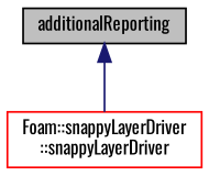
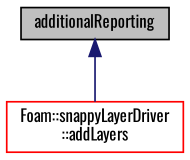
  digraph {
    rankdir=TB
    fontname=Oswald
    node [fontname=Oswald fontsize=10 shape=record]
    n1 [color=black fillcolor=grey75 fontcolor=black height=0.2 label=additionalReporting style=filled width=0.4]
-   n2 [color=red height=0.2 label="Foam::snappyLayerDriver\l::snappyLayerDriver" width=0.4]
+   n2 [color=red height=0.2 label="Foam::snappyLayerDriver\l::addLayers" width=0.4]
    n1 -> n2 [color=midnightblue dir=back fontname=Oswald fontsize=10 labelfontname=Helvetica labelfontsize=10 style=solid]
  }
